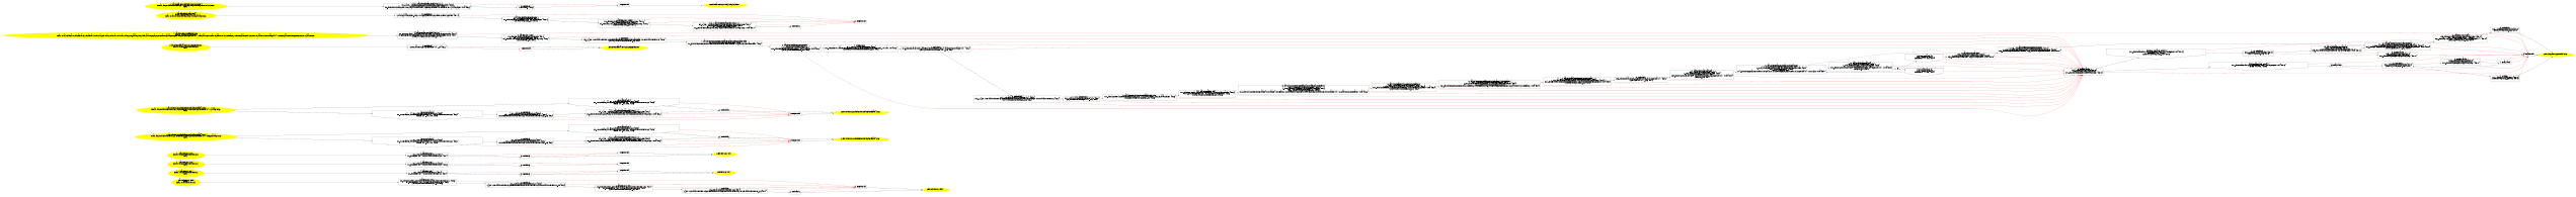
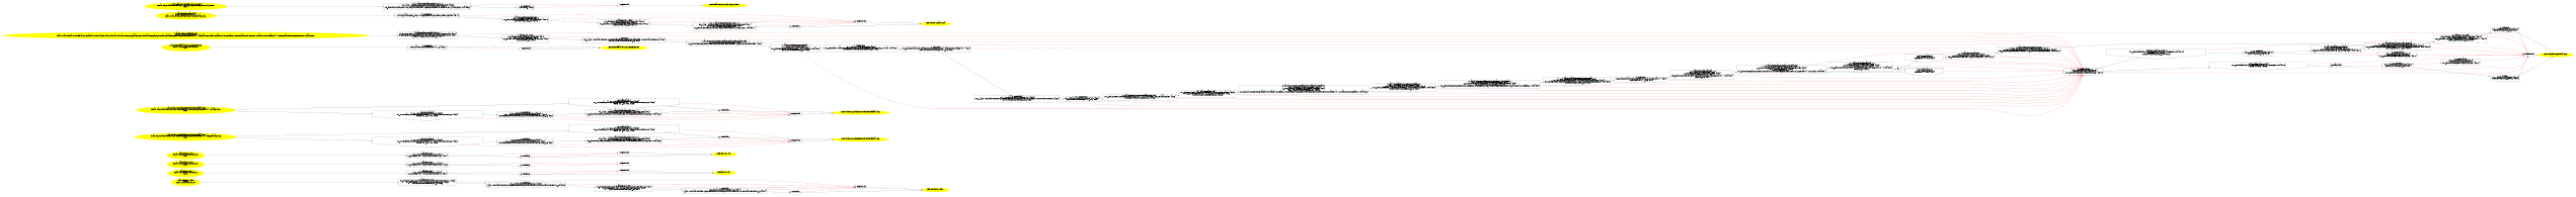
  digraph {
    rankdir=LR
    node [shape=box]
    n1 [color=yellow label="1: Start void test0728.<clinit>()\nFormals: \nLocals:  $irvar1:void $irvar0:void \n  " style=filled shape=""]
    n2 [label="4:  Call test0728$1.<init>() \n   n$0=_fun___new(sizeof(t=com.dulishuo.test.test0728$1):com.dulishuo.test.test0728$1*) [line 33]\n  n$1=_fun_test0728$1.<init>()(n$0:com.dulishuo.test.test0728$1*) [line 33]\n  *&$irvar0:com.dulishuo.test.test0728$1*=n$0 [line 33]\n "]
    n3 [label="3:  exceptions sink \n  "]
    n4 [label="5:  method_body \n   n$2=*&$irvar0:com.dulishuo.test.test0728$1* [line 33]\n  *&#GB<>$com.dulishuo.test.test0728.ignoreHostnameVerifier:com.dulishuo.test.test0728(root com.dulishuo.test.test0728)=n$2 [line 33]\n "]
    n5 [color=yellow label="2: Exit void test0728.<clinit>() \n  " style=filled shape=""]
    n6 [label="6:  Call test0728$2.<init>() \n   n$3=_fun___new(sizeof(t=com.dulishuo.test.test0728$2):com.dulishuo.test.test0728$2*) [line 44]\n  n$4=_fun_test0728$2.<init>()(n$3:com.dulishuo.test.test0728$2*) [line 44]\n  *&$irvar1:com.dulishuo.test.test0728$2*=n$3 [line 44]\n "]
    n7 [label="7:  method_body \n   n$5=*&$irvar1:com.dulishuo.test.test0728$2* [line 44]\n  *&#GB<>$com.dulishuo.test.test0728.ignoreCertificationTrustManger:com.dulishuo.test.test0728(root com.dulishuo.test.test0728)=n$5 [line 44]\n "]
    n8 [label="8:  method_body \n  "]
    n9 [color=yellow label="1: Start test0728.<init>()\nFormals:  this:com.dulishuo.test.test0728*\nLocals:  \n  " style=filled shape=""]
    n10 [label="4:  Call Object.<init>() \n   n$0=*&this:com.dulishuo.test.test0728* [line 29]\n  n$1=_fun_Object.<init>()(n$0:com.dulishuo.test.test0728*) [line 29]\n "]
    n11 [label="3:  exceptions sink \n  "]
    n12 [label="5:  method_body \n  "]
    n13 [color=yellow label="2: Exit test0728.<init>() \n  " style=filled shape=""]
    n14 [color=yellow label="1: Start test0728$1.<init>()\nFormals:  this:com.dulishuo.test.test0728$1*\nLocals:  \n  " style=filled shape=""]
    n15 [label="4:  Call Object.<init>() \n   n$0=*&this:com.dulishuo.test.test0728$1* [line 33]\n  n$1=_fun_Object.<init>()(n$0:com.dulishuo.test.test0728$1*) [line 33]\n "]
    n16 [label="3:  exceptions sink \n  "]
    n17 [label="5:  method_body \n  "]
    n18 [color=yellow label="1: Start test0728$2.<init>()\nFormals:  this:com.dulishuo.test.test0728$2*\nLocals:  \n  " style=filled shape=""]
    n19 [label="4:  Call Object.<init>() \n   n$0=*&this:com.dulishuo.test.test0728$2* [line 44]\n  n$1=_fun_Object.<init>()(n$0:com.dulishuo.test.test0728$2*) [line 44]\n "]
    n20 [label="3:  exceptions sink \n  "]
    n21 [label="5:  method_body \n  "]
    n22 [color=yellow label="2: Exit test0728$2.<init>() \n  " style=filled shape=""]
    n23 [color=yellow label="1: Start void test0728$2.checkClientTrusted(X509Certificate[],String)\nFormals:  this:com.dulishuo.test.test0728$2* certificates:java.security.cert.X509Certificate*[_*_](*) authType:java.lang.String*\nLocals:  \n  " style=filled shape=""]
    n24 [label="4: Prune (true branch, if) \n   n$0=*&this:com.dulishuo.test.test0728$2* [line 50]\n  n$1=*n$0.certificates:java.security.cert.X509Certificate*[_*_](*)(root com.dulishuo.test.test0728$2) [line 50]\n  PRUNE(!(n$1 != null), true); [line 50]\n " shape=invhouse]
    n25 [label="5: Prune (false branch, if) \n   n$0=*&this:com.dulishuo.test.test0728$2* [line 50]\n  n$1=*n$0.certificates:java.security.cert.X509Certificate*[_*_](*)(root com.dulishuo.test.test0728$2) [line 50]\n  PRUNE((n$1 != null), false); [line 50]\n " shape=invhouse]
    n26 [label="3:  exceptions sink \n  "]
    n27 [label="6:  method_body \n   n$2=*&this:com.dulishuo.test.test0728$2* [line 51]\n  n$3=*&certificates:java.security.cert.X509Certificate*[_*_](*) [line 51]\n  *n$2.certificates:com.dulishuo.test.test0728$2(root com.dulishuo.test.test0728$2)=n$3 [line 51]\n "]
    n28 [label="8:  method_body \n  "]
    n29 [color=yellow label="2: Exit void test0728$2.checkClientTrusted(X509Certificate[],String) \n  " style=filled shape=""]
    n30 [label="7:  Call void PrintStream.println(String) \n   n$4=*&#GB<>$java.lang.System.out:java.io.PrintStream*(root java.lang.System) [line 52]\n  _=*n$4:java.io.PrintStream*(root java.io.PrintStream) [line 52]\n  n$6=_fun_void PrintStream.println(String)(n$4:java.io.PrintStream*,\"init at checkClientTrusted\":java.lang.Object*) virtual [line 52]\n "]
    n31 [color=yellow label="1: Start void test0728$2.checkServerTrusted(X509Certificate[],String)\nFormals:  this:com.dulishuo.test.test0728$2* ax509certificate:java.security.cert.X509Certificate*[_*_](*) s:java.lang.String*\nLocals:  \n  " style=filled shape=""]
    n32 [label="4: Prune (true branch, if) \n   n$0=*&this:com.dulishuo.test.test0728$2* [line 59]\n  n$1=*n$0.certificates:java.security.cert.X509Certificate*[_*_](*)(root com.dulishuo.test.test0728$2) [line 59]\n  PRUNE(!(n$1 != null), true); [line 59]\n " shape=invhouse]
    n33 [label="5: Prune (false branch, if) \n   n$0=*&this:com.dulishuo.test.test0728$2* [line 59]\n  n$1=*n$0.certificates:java.security.cert.X509Certificate*[_*_](*)(root com.dulishuo.test.test0728$2) [line 59]\n  PRUNE((n$1 != null), false); [line 59]\n " shape=invhouse]
    n34 [label="3:  exceptions sink \n  "]
    n35 [label="6:  method_body \n   n$2=*&this:com.dulishuo.test.test0728$2* [line 60]\n  n$3=*&ax509certificate:java.security.cert.X509Certificate*[_*_](*) [line 60]\n  *n$2.certificates:com.dulishuo.test.test0728$2(root com.dulishuo.test.test0728$2)=n$3 [line 60]\n "]
    n36 [label="8:  method_body \n  "]
    n37 [color=yellow label="2: Exit void test0728$2.checkServerTrusted(X509Certificate[],String) \n  " style=filled shape=""]
    n38 [label="7:  Call void PrintStream.println(String) \n   n$4=*&#GB<>$java.lang.System.out:java.io.PrintStream*(root java.lang.System) [line 61]\n  _=*n$4:java.io.PrintStream*(root java.io.PrintStream) [line 61]\n  n$6=_fun_void PrintStream.println(String)(n$4:java.io.PrintStream*,\"init at checkServerTrusted\":java.lang.Object*) virtual [line 61]\n "]
    n39 [color=yellow label="1: Start X509Certificate[] test0728$2.getAcceptedIssuers()\nFormals:  this:com.dulishuo.test.test0728$2*\nLocals:  \n  " style=filled shape=""]
    n40 [label="4:  method_body \n   *&return:java.security.cert.X509Certificate*[_*_](*)=null [line 68]\n "]
    n41 [color=yellow label="2: Exit X509Certificate[] test0728$2.getAcceptedIssuers() \n  " style=filled shape=""]
    n42 [label="3:  exceptions sink \n  "]
    n43 [color=yellow label="1: Start String test0728.getMethod(String)\nFormals:  urlString:java.lang.String*\nLocals:  $irvar4:void $bcvar10:void CatchVar148:void CatchVar140:void $irvar3:void $irvar2:void $irvar1:void $irvar0:void repString:java.lang.String* buffer:java.io.ByteArrayOutputStream* ex:java.lang.Exception* length:int bytes:signed char[_*_](*) reader:java.io.InputStream* ssf:javax.net.ssl.SSLSocketFactory* sslContext:javax.net.ssl.SSLContext* tm:javax.net.ssl.TrustManager*[_*_](*) connection:javax.net.ssl.HttpsURLConnection* url:java.net.URL* \n  " style=filled shape=""]
    n44 [label="4:  Call ByteArrayOutputStream.<init>(int) \n   n$0=_fun___new(sizeof(t=java.io.ByteArrayOutputStream):java.io.ByteArrayOutputStream*) [line 74]\n  n$1=_fun_ByteArrayOutputStream.<init>(int)(n$0:java.io.ByteArrayOutputStream*,512:int) [line 74]\n  *&buffer:java.io.ByteArrayOutputStream*=n$0 [line 74]\n "]
    n45 [label="3:  exceptions sink \n  "]
    n46 [label="5:  Call URL.<init>(String) \n   n$2=_fun___new(sizeof(t=java.net.URL):java.net.URL*) [line 76]\n  n$3=*&urlString:java.lang.String* [line 76]\n  n$4=_fun_URL.<init>(String)(n$2:java.net.URL*,n$3:java.lang.String*) [line 76]\n  *&url:java.net.URL*=n$2 [line 76]\n "]
    n47 [color=yellow label="2: Exit String test0728.getMethod(String) \n  " style=filled shape=""]
    n48 [label="6:  method_body \n   n$5=*&#GB<>$com.dulishuo.test.test0728.ignoreHostnameVerifier:javax.net.ssl.HostnameVerifier*(root com.dulishuo.test.test0728) [line 80]\n  *&$irvar0:javax.net.ssl.HostnameVerifier*=n$5 [line 80]\n "]
    n49 [label="38:  exception handler \n   n$69=*&return:java.lang.String* [line 105]\n  *&return:java.lang.String*=null [line 105]\n  n$70=_fun___unwrap_exception(n$69:java.lang.String*) [line 105]\n "]
    n50 [label="7:  Call void HttpsURLConnection.setDefaultHostnameVerifier(HostnameVerifier) \n   n$6=*&$irvar0:javax.net.ssl.HostnameVerifier* [line 80]\n  n$7=_fun_void HttpsURLConnection.setDefaultHostnameVerifier(HostnameVerifier)(n$6:javax.net.ssl.HostnameVerifier*) [line 80]\n "]
    n51 [label="36: Prune (true branch, switch) \n   n$71=_fun___instanceof(n$70:java.lang.Exception*,sizeof(t=java.lang.Exception):void) [line 105]\n  PRUNE(n$71, true); [line 105]\n  *&CatchVar140:java.lang.String*=n$70 [line 105]\n " shape=invhouse]
    n52 [label="37: Prune (false branch, switch) \n   n$71=_fun___instanceof(n$70:java.lang.Exception*,sizeof(t=java.lang.Exception):void) [line 105]\n  PRUNE(!n$71, false); [line 105]\n " shape=invhouse]
    n53 [label="8:  Call URLConnection URL.openConnection() \n   n$8=*&url:java.net.URL* [line 81]\n  _=*n$8:java.net.URL*(root java.net.URL) [line 81]\n  n$10=_fun_URLConnection URL.openConnection()(n$8:java.net.URL*) virtual [line 81]\n  *&$irvar1:java.net.URLConnection*=n$10 [line 81]\n "]
    n54 [label="28:  method_body \n   n$56=*&CatchVar140:java.lang.Object* [line 105]\n  *&ex:java.lang.Object*=n$56 [line 105]\n "]
    n55 [label="35:  Finally branch \n  "]
    n56 [label="9:  method_body \n   n$11=*&$irvar1:java.net.URLConnection* [line 81]\n  n$12=_fun___cast(n$11:java.net.URLConnection*,sizeof(t=javax.net.ssl.HttpsURLConnection;sub_t=( sub )(cast)):void) [line 81]\n  *&connection:javax.net.ssl.HttpsURLConnection*=n$12 [line 81]\n "]
    n57 [label="10:  method_body \n   n$13=_fun___new_array(sizeof(t=javax.net.ssl.TrustManager*[_*_];len=[1]):javax.net.ssl.TrustManager*[_*_](*)) [line 84]\n  *&$irvar2:javax.net.ssl.TrustManager*[_*_](*)=n$13 [line 84]\n "]
    n58 [label="11:  method_body \n   n$14=*&$irvar2:javax.net.ssl.TrustManager*[_*_](*) [line 84]\n  n$15=*&#GB<>$com.dulishuo.test.test0728.ignoreCertificationTrustManger:javax.net.ssl.TrustManager*(root com.dulishuo.test.test0728) [line 84]\n  *n$14[0]:javax.net.ssl.TrustManager*=n$15 [line 84]\n "]
    n59 [label="12:  method_body \n   n$16=*&$irvar2:javax.net.ssl.TrustManager*[_*_](*) [line 84]\n  *&tm:javax.net.ssl.TrustManager*[_*_](*)=n$16 [line 84]\n "]
    n60 [label="13:  Call SSLContext SSLContext.getInstance(String,String) \n   n$17=_fun_SSLContext SSLContext.getInstance(String,String)(\"SSL\":java.lang.Object*,\"SunJSSE\":java.lang.Object*) [line 85]\n  *&sslContext:javax.net.ssl.SSLContext*=n$17 [line 85]\n "]
    n61 [label="14:  Call SecureRandom.<init>() \n   n$18=_fun___new(sizeof(t=java.security.SecureRandom):java.security.SecureRandom*) [line 86]\n  n$19=_fun_SecureRandom.<init>()(n$18:java.security.SecureRandom*) [line 86]\n  *&$irvar3:java.security.SecureRandom*=n$18 [line 86]\n "]
    n62 [label="15:  Call void SSLContext.init(KeyManager[],TrustManager[],SecureRandom) \n   n$20=*&sslContext:javax.net.ssl.SSLContext* [line 86]\n  _=*n$20:javax.net.ssl.SSLContext*(root javax.net.ssl.SSLContext) [line 86]\n  n$22=*&tm:javax.net.ssl.TrustManager*[_*_](*) [line 86]\n  n$23=*&$irvar3:java.security.SecureRandom* [line 86]\n  n$24=_fun_void SSLContext.init(KeyManager[],TrustManager[],SecureRandom)(n$20:javax.net.ssl.SSLContext*,null:java.lang.Object*,n$22:javax.net.ssl.TrustManager*[_*_](*),n$23:java.security.SecureRandom*) virtual [line 86]\n "]
    n63 [label="16:  Call SSLSocketFactory SSLContext.getSocketFactory() \n   n$25=*&sslContext:javax.net.ssl.SSLContext* [line 89]\n  _=*n$25:javax.net.ssl.SSLContext*(root javax.net.ssl.SSLContext) [line 89]\n  n$27=_fun_SSLSocketFactory SSLContext.getSocketFactory()(n$25:javax.net.ssl.SSLContext*) virtual [line 89]\n  *&ssf:javax.net.ssl.SSLSocketFactory*=n$27 [line 89]\n "]
    n64 [label="17:  Call void HttpsURLConnection.setSSLSocketFactory(SSLSocketFactory) \n   n$28=*&connection:javax.net.ssl.HttpsURLConnection* [line 90]\n  _=*n$28:javax.net.ssl.HttpsURLConnection*(root javax.net.ssl.HttpsURLConnection) [line 90]\n  n$30=*&ssf:javax.net.ssl.SSLSocketFactory* [line 90]\n  n$31=_fun_void HttpsURLConnection.setSSLSocketFactory(SSLSocketFactory)(n$28:javax.net.ssl.HttpsURLConnection*,n$30:javax.net.ssl.SSLSocketFactory*) virtual [line 90]\n "]
    n65 [label="18:  Call InputStream URLConnection.getInputStream() \n   n$32=*&connection:javax.net.ssl.HttpsURLConnection* [line 92]\n  _=*n$32:javax.net.ssl.HttpsURLConnection*(root javax.net.ssl.HttpsURLConnection) [line 92]\n  n$34=_fun_InputStream URLConnection.getInputStream()(n$32:javax.net.ssl.HttpsURLConnection*) virtual [line 92]\n  *&reader:java.io.InputStream*=n$34 [line 92]\n "]
    n66 [label="19:  method_body \n   n$35=_fun___new_array(sizeof(t=signed char[_*_];len=[512]):signed char[_*_](*)) [line 93]\n  *&bytes:signed char[_*_](*)=n$35 [line 93]\n "]
    n67 [label="20:  Call int InputStream.read(byte[]) \n   n$36=*&reader:java.io.InputStream* [line 94]\n  _=*n$36:java.io.InputStream*(root java.io.InputStream) [line 94]\n  n$38=*&bytes:signed char[_*_](*) [line 94]\n  n$39=_fun_int InputStream.read(byte[])(n$36:java.io.InputStream*,n$38:signed char[_*_](*)) virtual [line 94]\n  *&length:int=n$39 [line 94]\n "]
    n68 [label="21:  Call void ByteArrayOutputStream.write(byte[],int,int) \n   n$40=*&buffer:java.io.ByteArrayOutputStream* [line 97]\n  _=*n$40:java.io.ByteArrayOutputStream*(root java.io.ByteArrayOutputStream) [line 97]\n  n$42=*&bytes:signed char[_*_](*) [line 97]\n  n$43=*&length:int [line 97]\n  n$44=_fun_void ByteArrayOutputStream.write(byte[],int,int)(n$40:java.io.ByteArrayOutputStream*,n$42:signed char[_*_](*),0:int,n$43:int) virtual [line 97]\n "]
    n69 [label="22:  Call int InputStream.read(byte[]) \n   n$45=*&reader:java.io.InputStream* [line 98]\n  _=*n$45:java.io.InputStream*(root java.io.InputStream) [line 98]\n  n$47=*&bytes:signed char[_*_](*) [line 98]\n  n$48=_fun_int InputStream.read(byte[])(n$45:java.io.InputStream*,n$47:signed char[_*_](*)) virtual [line 98]\n  *&length:int=n$48 [line 98]\n "]
    n70 [label="25: + \n  " shape=""]
    n71 [label="23: Prune (true branch, if) \n   n$49=*&length:int [line 99]\n  PRUNE(!(n$49 > 0), true); [line 99]\n " shape=invhouse]
    n72 [label="24: Prune (false branch, if) \n   n$49=*&length:int [line 99]\n  PRUNE((n$49 > 0), false); [line 99]\n " shape=invhouse]
    n73 [label="26:  Call void InputStream.close() \n   n$50=*&reader:java.io.InputStream* [line 102]\n  _=*n$50:java.io.InputStream*(root java.io.InputStream) [line 102]\n  n$52=_fun_void InputStream.close()(n$50:java.io.InputStream*) virtual [line 102]\n "]
    n74 [label="27:  Call void HttpURLConnection.disconnect() \n   n$53=*&connection:javax.net.ssl.HttpsURLConnection* [line 104]\n  _=*n$53:javax.net.ssl.HttpsURLConnection*(root javax.net.ssl.HttpsURLConnection) [line 104]\n  n$55=_fun_void HttpURLConnection.disconnect()(n$53:javax.net.ssl.HttpsURLConnection*) virtual [line 104]\n "]
    n75 [label="32:  Call byte[] ByteArrayOutputStream.toByteArray() \n   n$62=*&buffer:java.io.ByteArrayOutputStream* [line 109]\n  _=*n$62:java.io.ByteArrayOutputStream*(root java.io.ByteArrayOutputStream) [line 109]\n  n$64=_fun_byte[] ByteArrayOutputStream.toByteArray()(n$62:java.io.ByteArrayOutputStream*) virtual [line 109]\n  *&$irvar4:signed char[_*_](*)=n$64 [line 109]\n "]
    n76 [label="33:  Call String.<init>(byte[]) \n   n$65=_fun___new(sizeof(t=java.lang.String):java.lang.String*) [line 109]\n  n$66=*&$irvar4:signed char[_*_](*) [line 109]\n  n$67=_fun_String.<init>(byte[])(n$65:java.lang.String*,n$66:signed char[_*_](*)) [line 109]\n  *&repString:java.lang.String*=n$65 [line 109]\n "]
    n77 [label="34:  method_body \n   n$68=*&repString:java.lang.String* [line 110]\n  *&return:java.lang.String*=n$68 [line 110]\n "]
    n78 [label="29:  Call void Throwable.printStackTrace() \n   n$57=*&ex:java.lang.Object* [line 106]\n  _=*n$57:java.lang.Object*(root java.lang.Object) [line 106]\n  n$59=_fun_void Throwable.printStackTrace()(n$57:java.lang.Object*) virtual [line 106]\n "]
    n79 [label="40:  exception handler \n   n$69=*&return:java.lang.String* [line 107]\n  *&return:java.lang.String*=null [line 107]\n  n$70=_fun___unwrap_exception(n$69:java.lang.String*) [line 107]\n "]
    n80 [label="30:  method_body \n   n$60=*&CatchVar148:java.lang.Object* [line 107]\n  *&$bcvar10:java.lang.Object*=n$60 [line 107]\n "]
    n81 [label="31:  throw \n   n$61=*&$bcvar10:java.lang.Object* [line 108]\n  *&return:java.lang.String*=EXN n$61 [line 108]\n "]
    n82 [label="42:  exception handler \n   n$69=*&return:java.lang.String* [line 107]\n  *&return:java.lang.String*=null [line 107]\n  n$70=_fun___unwrap_exception(n$69:java.lang.String*) [line 107]\n "]
-   n83 [label="41:  Finally branch \n  "]
    n84 [color=yellow label="1: Start void test0728.main(String[])\nFormals:  args:java.lang.String*[_*_](*)\nLocals:  $irvar0:void output:java.lang.String* urlString:java.lang.String* \n  " style=filled shape=""]
    n85 [label="4:  method_body \n   *&urlString:java.lang.Object*=\"https://www.applysquare.com/zh-cn/professor/professor%3ANs4EL/\" [line 115]\n "]
    n86 [label="3:  exceptions sink \n  "]
    n87 [label="5:  Call String test0728.getMethod(String) \n   n$0=*&urlString:java.lang.Object* [line 116]\n  n$1=_fun_String test0728.getMethod(String)(n$0:java.lang.Object*) [line 116]\n  *&$irvar0:java.lang.String*=n$1 [line 116]\n "]
+   n88 [color=yellow label="2: Exit void test0728.main(String[]) \n  " style=filled shape=""]
    n89 [label="6:  Call String.<init>(String) \n   n$2=_fun___new(sizeof(t=java.lang.String):java.lang.String*) [line 116]\n  n$3=*&$irvar0:java.lang.String* [line 116]\n  n$4=_fun_String.<init>(String)(n$2:java.lang.String*,n$3:java.lang.String*) [line 116]\n  *&output:java.lang.String*=n$2 [line 116]\n "]
    n90 [label="7:  Call void PrintStream.println(String) \n   n$5=*&#GB<>$java.lang.System.out:java.io.PrintStream*(root java.lang.System) [line 117]\n  _=*n$5:java.io.PrintStream*(root java.io.PrintStream) [line 117]\n  n$7=*&output:java.lang.String* [line 117]\n  n$8=_fun_void PrintStream.println(String)(n$5:java.io.PrintStream*,n$7:java.lang.String*) virtual [line 117]\n "]
    n91 [label="8:  method_body \n  "]
    n92 [color=yellow label="1: Start boolean test0728$1.verify(String,SSLSession)\nFormals:  this:com.dulishuo.test.test0728$1* s:java.lang.String* sslsession:javax.net.ssl.SSLSession*\nLocals:  \n  " style=filled shape=""]
    n93 [label="4:  Call void PrintStream.println(String) \n   n$0=*&#GB<>$java.lang.System.out:java.io.PrintStream*(root java.lang.System) [line 35]\n  _=*n$0:java.io.PrintStream*(root java.io.PrintStream) [line 35]\n  n$2=_fun_void PrintStream.println(String)(n$0:java.io.PrintStream*,\"WARNING: Hostname is not matched for cert.\":java.lang.Object*) virtual [line 35]\n "]
    n94 [label="3:  exceptions sink \n  "]
    n95 [label="5:  method_body \n   *&return:_Bool=1 [line 36]\n "]
    n96 [color=yellow label="2: Exit boolean test0728$1.verify(String,SSLSession) \n  " style=filled shape=""]
    n1 -> n2
    n2 -> n3 [color=red]
    n2 -> n4
    n3 -> n5
    n4 -> n3 [color=red]
    n4 -> n6
    n6 -> n3 [color=red]
    n6 -> n7
    n7 -> n3 [color=red]
    n7 -> n8
    n8 -> n3 [color=red]
    n8 -> n5
    n9 -> n10
    n10 -> n11 [color=red]
    n10 -> n12
    n11 -> n13
    n12 -> n11 [color=red]
    n12 -> n13
    n14 -> n15
    n15 -> n16 [color=red]
    n15 -> n17
    n17 -> n16 [color=red]
    n18 -> n19
    n19 -> n20 [color=red]
    n19 -> n21
    n20 -> n22
    n21 -> n20 [color=red]
    n21 -> n22
    n23 -> n24
    n23 -> n25
    n24 -> n26 [color=red]
    n24 -> n27
    n25 -> n26 [color=red]
    n25 -> n28
    n26 -> n29
    n27 -> n26 [color=red]
    n27 -> n30
    n28 -> n26 [color=red]
    n28 -> n29
    n30 -> n26 [color=red]
    n30 -> n28
    n31 -> n32
    n31 -> n33
    n32 -> n34 [color=red]
    n32 -> n35
    n33 -> n34 [color=red]
    n33 -> n36
    n34 -> n37
    n35 -> n34 [color=red]
    n35 -> n38
    n36 -> n34 [color=red]
    n36 -> n37
    n38 -> n34 [color=red]
    n38 -> n36
    n39 -> n40
    n40 -> n41
    n40 -> n42 [color=red]
    n42 -> n41
    n43 -> n44
    n44 -> n45 [color=red]
    n44 -> n46
    n45 -> n47
    n46 -> n48
    n46 -> n49 [color=red]
    n48 -> n49 [color=red]
    n48 -> n50
    n49 -> n45 [color=red]
    n49 -> n51
    n49 -> n52
    n50 -> n49 [color=red]
    n50 -> n53
    n51 -> n45 [color=red]
    n51 -> n54
    n52 -> n45 [color=red]
    n52 -> n55
    n53 -> n49 [color=red]
    n53 -> n56
    n54 -> n78
    n54 -> n79 [color=red]
    n55 -> n45 [color=red]
    n55 -> n80
    n56 -> n49 [color=red]
    n56 -> n57
    n57 -> n49 [color=red]
    n57 -> n58
    n58 -> n49 [color=red]
    n58 -> n59
    n59 -> n49 [color=red]
    n59 -> n60
    n60 -> n49 [color=red]
    n60 -> n61
    n61 -> n49 [color=red]
    n61 -> n62
    n62 -> n49 [color=red]
    n62 -> n63
    n63 -> n49 [color=red]
    n63 -> n64
    n64 -> n49 [color=red]
    n64 -> n65
    n65 -> n49 [color=red]
    n65 -> n66
    n66 -> n49 [color=red]
    n66 -> n67
    n67 -> n49 [color=red]
    n67 -> n68
    n68 -> n49 [color=red]
    n68 -> n69
    n69 -> n49 [color=red]
    n69 -> n70
    n70 -> n71
    n70 -> n72
    n71 -> n49 [color=red]
    n71 -> n73
    n72 -> n49 [color=red]
    n72 -> n68
    n73 -> n49 [color=red]
    n73 -> n74
    n74 -> n49 [color=red]
    n74 -> n75
    n75 -> n45 [color=red]
    n75 -> n76
    n76 -> n45 [color=red]
    n76 -> n77
    n77 -> n45 [color=red]
    n77 -> n47
    n78 -> n75
    n78 -> n79 [color=red]
    n79 -> n45 [color=red]
    n80 -> n81
    n80 -> n82 [color=red]
    n81 -> n45 [color=red]
    n81 -> n47
    n82 -> n45 [color=red]
-   n82 -> n83
-   n83 -> n45 [color=red]
-   n83 -> n80
    n84 -> n85
    n85 -> n86 [color=red]
    n85 -> n87
+   n86 -> n88
    n87 -> n86 [color=red]
    n87 -> n89
    n89 -> n86 [color=red]
    n89 -> n90
    n90 -> n86 [color=red]
    n90 -> n91
    n91 -> n86 [color=red]
+   n91 -> n88
    n92 -> n93
    n93 -> n94 [color=red]
    n93 -> n95
    n94 -> n96
    n95 -> n94 [color=red]
  }
